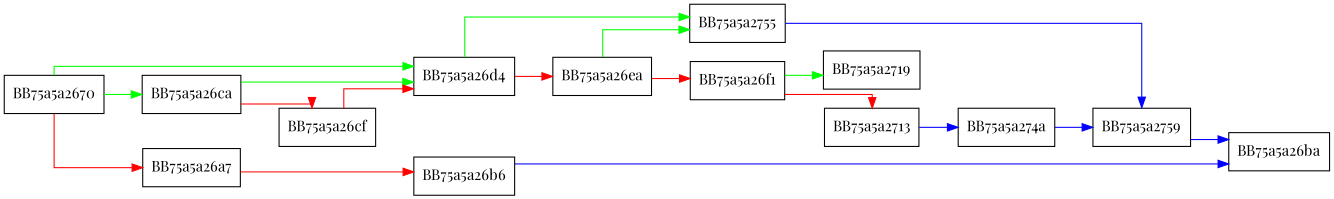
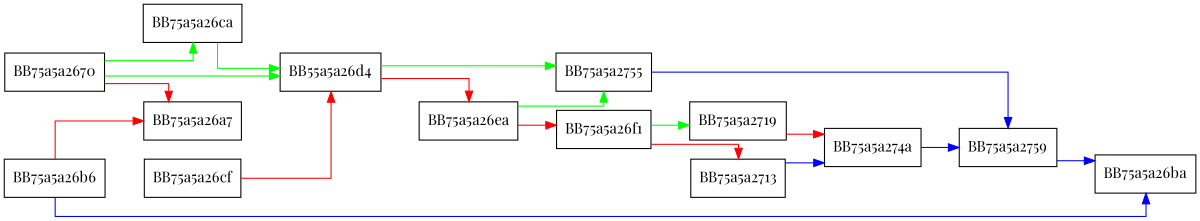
  digraph {
    fontname="Playfair Display"
    rankdir=LR
    splines=ortho
    node [fontname="Playfair Display" shape=box]
    edge [color=red fontname="Playfair Display"]
    BB75a5a2670
    BB75a5a26ca
    BB75a5a26a7
-   BB75a5a26d4
+   BB75a5a26d4 [label=BB55a5a26d4]
    BB75a5a26cf
    BB75a5a26b6
    BB75a5a2755
    BB75a5a26ea
    BB75a5a26ba
    BB75a5a2759
    BB75a5a26f1
    BB75a5a2719
    BB75a5a2713
    BB75a5a274a
    BB75a5a2670 -> BB75a5a26ca [color=green]
    BB75a5a2670 -> BB75a5a26a7
    BB75a5a2670 -> BB75a5a26d4 [color=green]
    BB75a5a26ca -> BB75a5a26d4 [color=green]
-   BB75a5a26ca -> BB75a5a26cf
-   BB75a5a26a7 -> BB75a5a26b6
+   BB75a5a26b6 -> BB75a5a26a7
    BB75a5a26d4 -> BB75a5a2755 [color=green]
    BB75a5a26d4 -> BB75a5a26ea
    BB75a5a26cf -> BB75a5a26d4
    BB75a5a26b6 -> BB75a5a26ba [color=blue]
    BB75a5a2755 -> BB75a5a2759 [color=blue]
    BB75a5a26ea -> BB75a5a2755 [color=green]
    BB75a5a26ea -> BB75a5a26f1
    BB75a5a2759 -> BB75a5a26ba [color=blue]
    BB75a5a26f1 -> BB75a5a2719 [color=green]
    BB75a5a26f1 -> BB75a5a2713
+   BB75a5a2719 -> BB75a5a274a
    BB75a5a2713 -> BB75a5a274a [color=blue]
    BB75a5a274a -> BB75a5a2759 [color=blue]
  }
